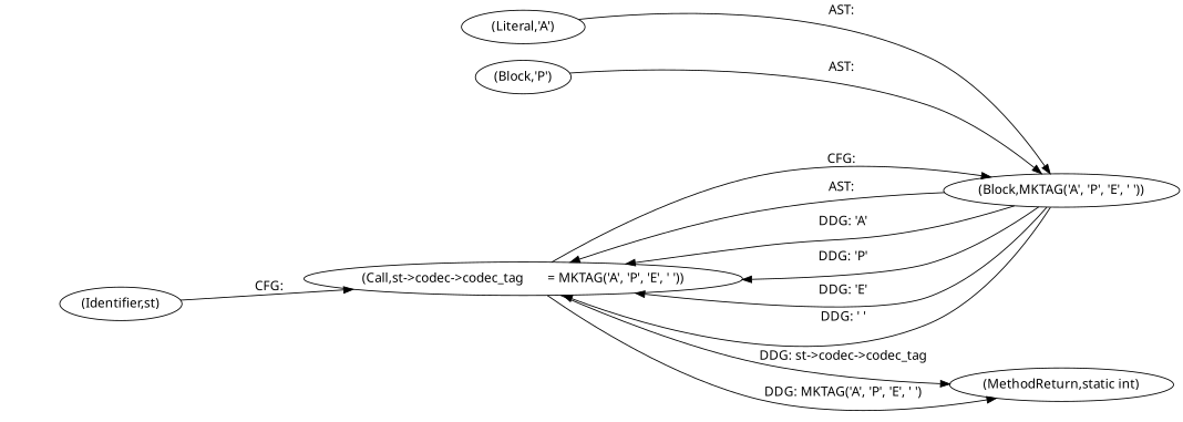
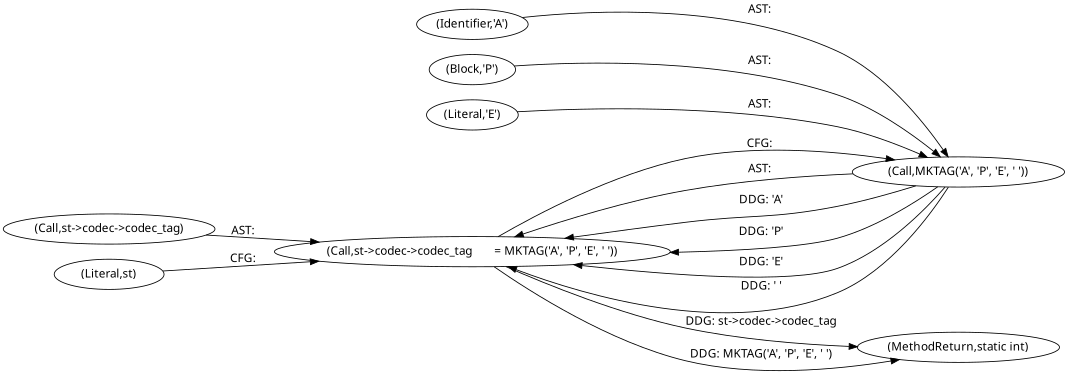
  digraph {
    fontname="Noto Sans"
    rankdir=LR
    node [fontname="Noto Sans"]
    edge [fontname="Noto Sans"]
    n1 [label="(Call,st->codec->codec_tag       = MKTAG('A', 'P', 'E', ' '))"]
-   n2 [label="(Block,MKTAG('A', 'P', 'E', ' '))"]
+   n2 [label="(Call,MKTAG('A', 'P', 'E', ' '))"]
    n3 [label="(MethodReturn,static int)"]
-   n4 [label="(Literal,'A')"]
+   n4 [label="(Identifier,'A')"]
+   n5 [label="(Call,st->codec->codec_tag)"]
    n6 [label="(Block,'P')"]
-   n7 [label="(Identifier,st)"]
+   n7 [label="(Literal,st)"]
+   n8 [label="(Literal,'E')"]
    n1 -> n2 [label="CFG: "]
    n1 -> n3 [label="DDG: st->codec->codec_tag"]
    n1 -> n3 [label="DDG: MKTAG('A', 'P', 'E', ' ')"]
    n2 -> n1 [label="AST: "]
    n2 -> n1 [label="DDG: 'A'"]
    n2 -> n1 [label="DDG: 'P'"]
    n2 -> n1 [label="DDG: 'E'"]
    n2 -> n1 [label="DDG: ' '"]
    n4 -> n2 [label="AST: "]
+   n5 -> n1 [label="AST: "]
    n6 -> n2 [label="AST: "]
    n7 -> n1 [label="CFG: "]
+   n8 -> n2 [label="AST: "]
  }
